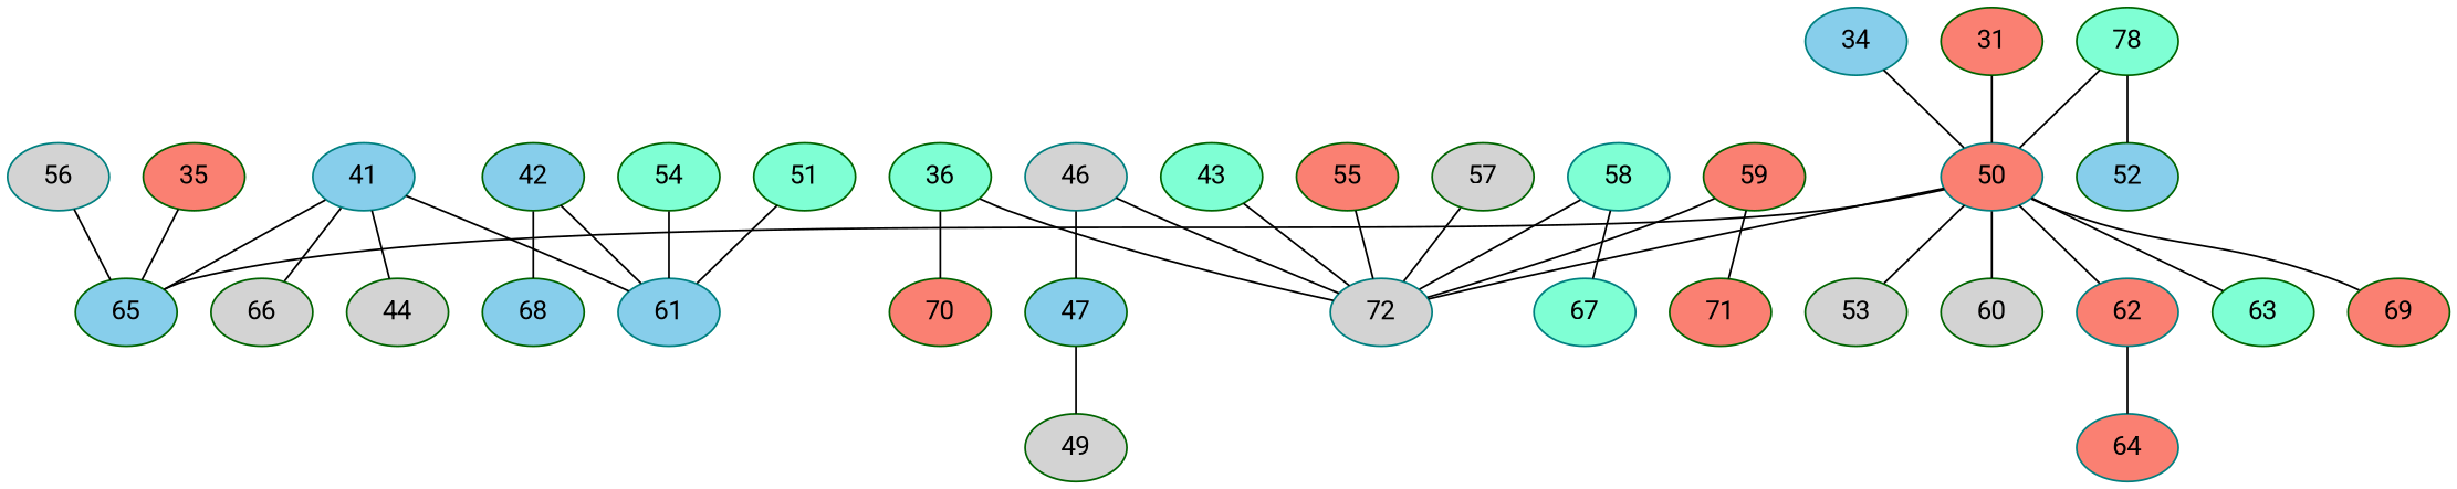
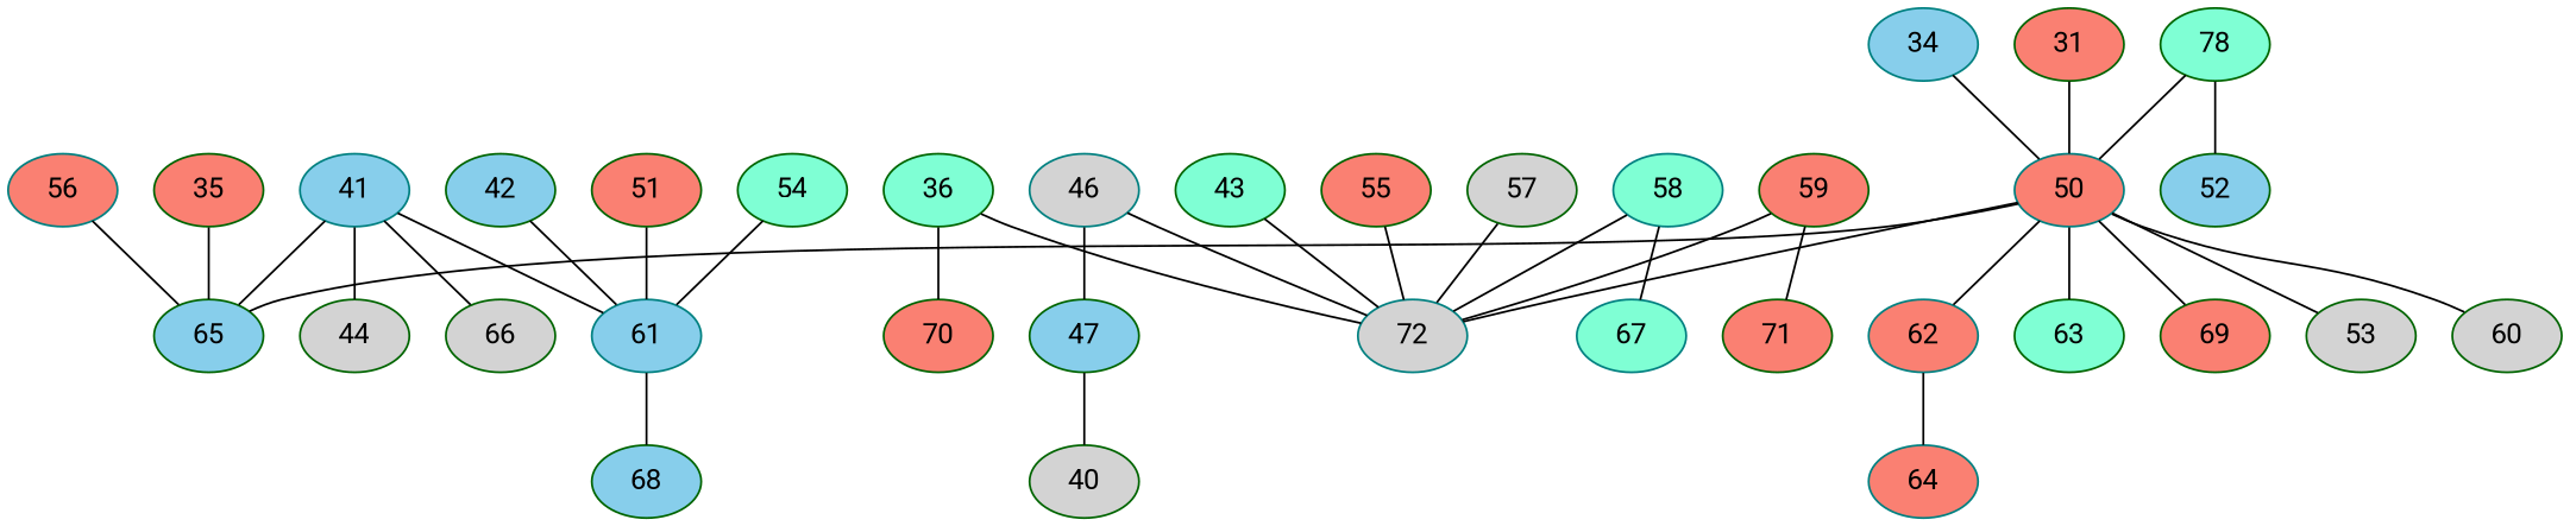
  graph {
    fontname=Roboto
    node [color=darkgreen fillcolor=salmon fontname=Roboto style=filled]
    edge [fontname=Roboto]
    50 [color=teal super="+25+28+45+23"]
    65 [fillcolor=skyblue super="+32"]
    72 [color=teal fillcolor=lightgrey super="+6+10+40"]
    53 [fillcolor=lightgrey]
    60 [fillcolor=lightgrey]
    62 [color=teal]
    63 [fillcolor=aquamarine]
    69
    31
    34 [color=teal fillcolor=skyblue]
    35
    36 [fillcolor=aquamarine]
    70
    41 [color=teal fillcolor=skyblue super="+37+38+27"]
    44 [fillcolor=lightgrey]
    61 [color=teal fillcolor=skyblue super="+29+21+39"]
    66 [fillcolor=lightgrey]
    68 [fillcolor=skyblue]
    42 [fillcolor=skyblue]
    43 [fillcolor=aquamarine]
    46 [color=teal fillcolor=lightgrey]
    47 [fillcolor=skyblue]
-   49 [fillcolor=lightgrey]
+   49 [fillcolor=lightgrey label=40]
    n24 [fillcolor=aquamarine label=78 super="+22"]
    52 [fillcolor=skyblue]
    64 [color=teal]
-   51 [fillcolor=aquamarine]
+   51
    54 [fillcolor=aquamarine]
    55
-   56 [color=teal fillcolor=lightgrey]
+   56 [color=teal]
    57 [fillcolor=lightgrey]
    58 [color=teal fillcolor=aquamarine]
    67 [color=teal fillcolor=aquamarine]
    59
    71
    50 -- 65
    50 -- 72
    50 -- 53
    50 -- 60
    50 -- 62
    50 -- 63
    50 -- 69
    62 -- 64
    31 -- 50
    34 -- 50
    35 -- 65
    36 -- 72
    36 -- 70
    41 -- 65
    41 -- 44
    41 -- 61
    41 -- 66
-   42 -- 68
+   61 -- 68
    42 -- 61
    43 -- 72
    46 -- 72
    46 -- 47
    47 -- 49
    n24 -- 50
    n24 -- 52
    51 -- 61
    54 -- 61
    55 -- 72
    56 -- 65
    57 -- 72
    58 -- 72
    58 -- 67
    59 -- 72
    59 -- 71
  }
